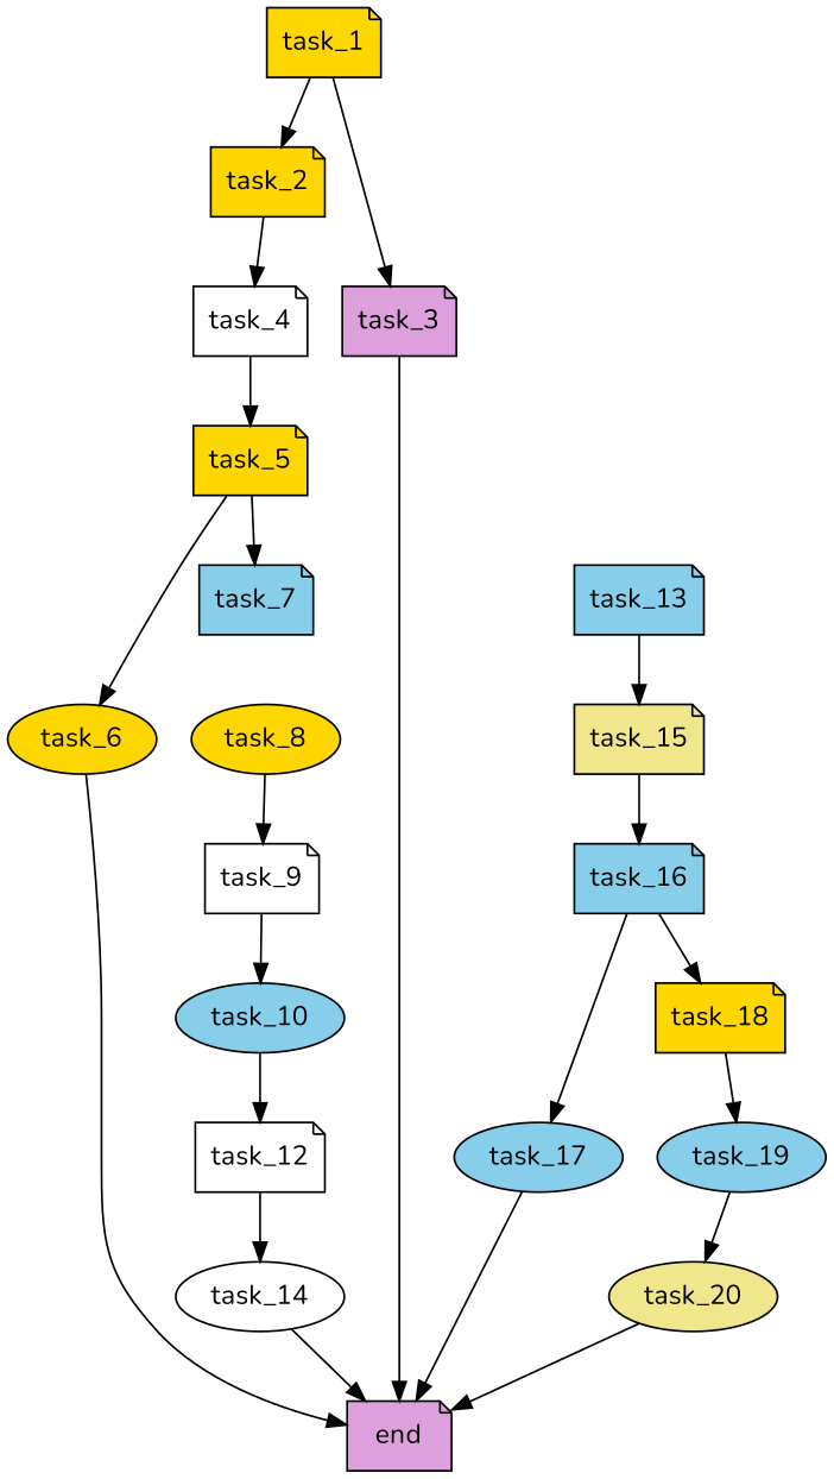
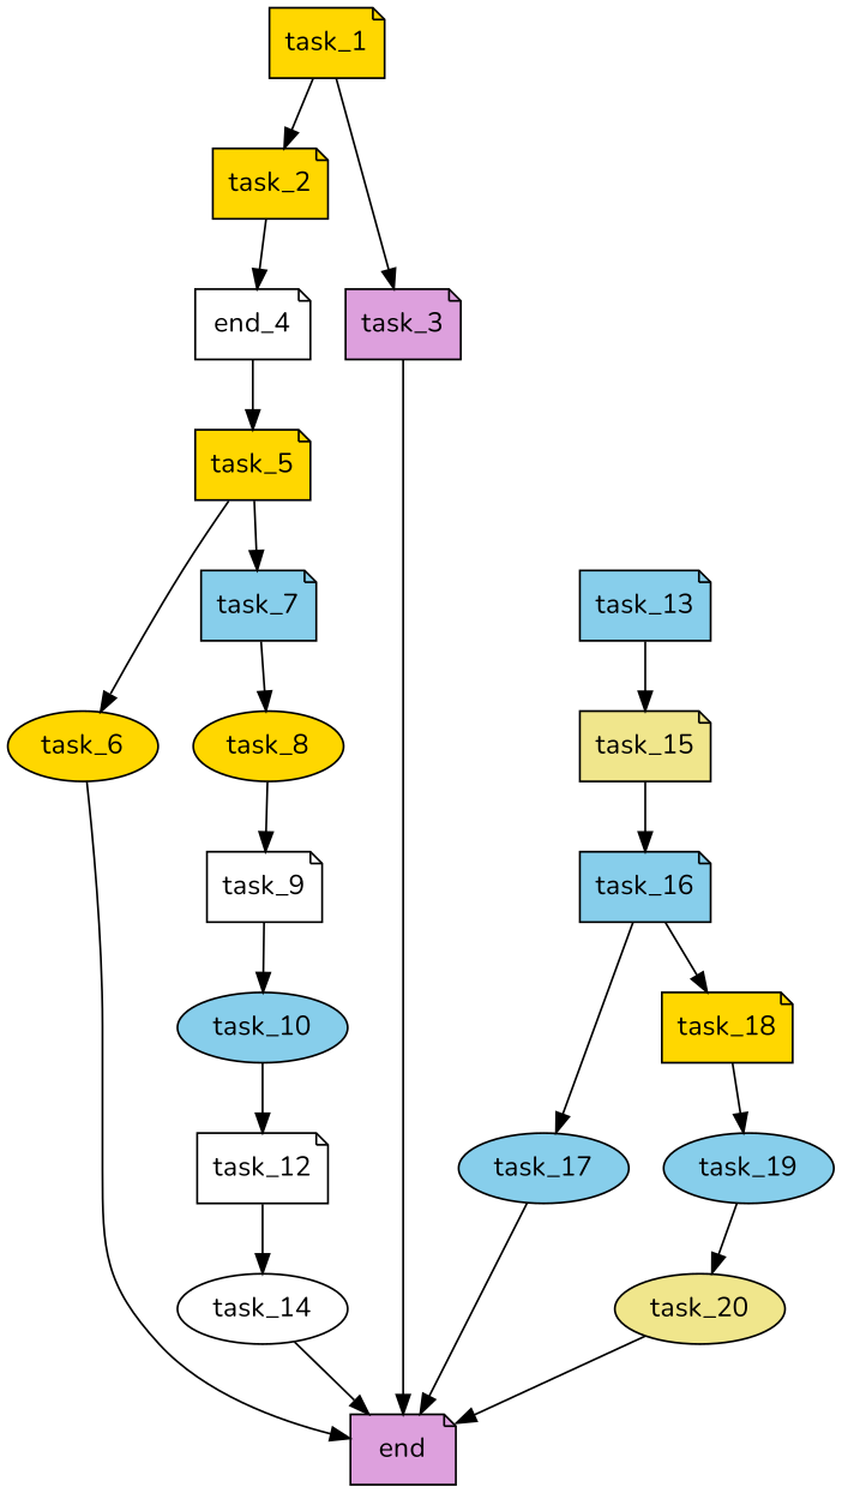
  digraph {
    fontname=Nunito
    node [fillcolor=gold fontname=Nunito shape=note style=filled]
    edge [fontname=Nunito]
    task_1
    task_2
    task_3 [fillcolor=plum]
-   task_4 [fillcolor=white]
+   task_4 [fillcolor=white label=end_4]
    end [fillcolor=plum]
    task_5
    task_6 [shape=ellipse]
    task_7 [fillcolor=skyblue]
    task_8 [shape=ellipse]
    task_9 [fillcolor=white]
    task_10 [fillcolor=skyblue shape=ellipse]
    task_12 [fillcolor=white]
    task_14 [fillcolor=white shape=ellipse]
    task_15 [fillcolor=khaki]
    task_13 [fillcolor=skyblue]
    task_16 [fillcolor=skyblue]
    task_17 [fillcolor=skyblue shape=ellipse]
    task_18
    task_19 [fillcolor=skyblue shape=ellipse]
    task_20 [fillcolor=khaki shape=ellipse]
    task_1 -> task_2
    task_1 -> task_3
    task_2 -> task_4
    task_3 -> end
    task_4 -> task_5
    task_5 -> task_6
    task_5 -> task_7
    task_6 -> end
+   task_7 -> task_8
    task_8 -> task_9
    task_9 -> task_10
    task_10 -> task_12
    task_12 -> task_14
    task_14 -> end
    task_15 -> task_16
    task_13 -> task_15
    task_16 -> task_17
    task_16 -> task_18
    task_17 -> end
    task_18 -> task_19
    task_19 -> task_20
    task_20 -> end
  }
